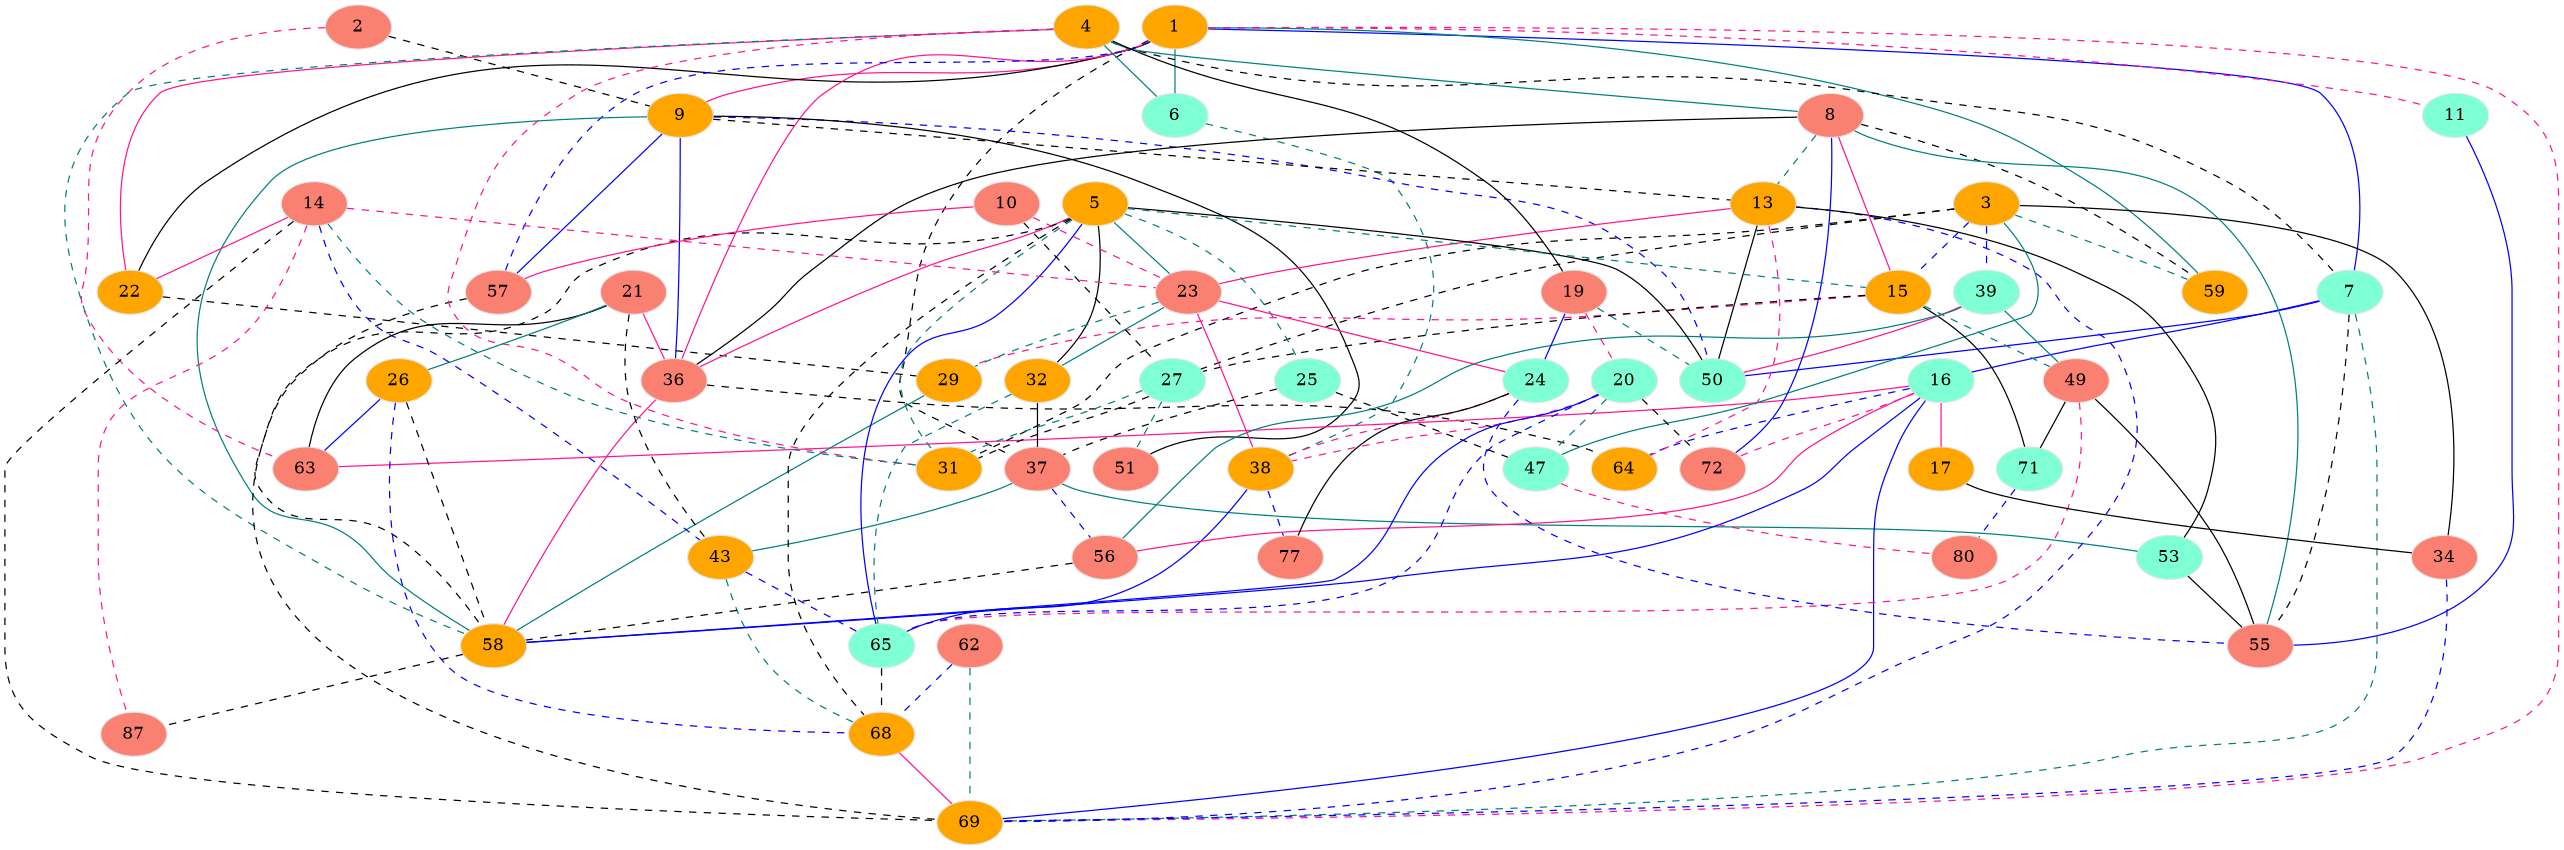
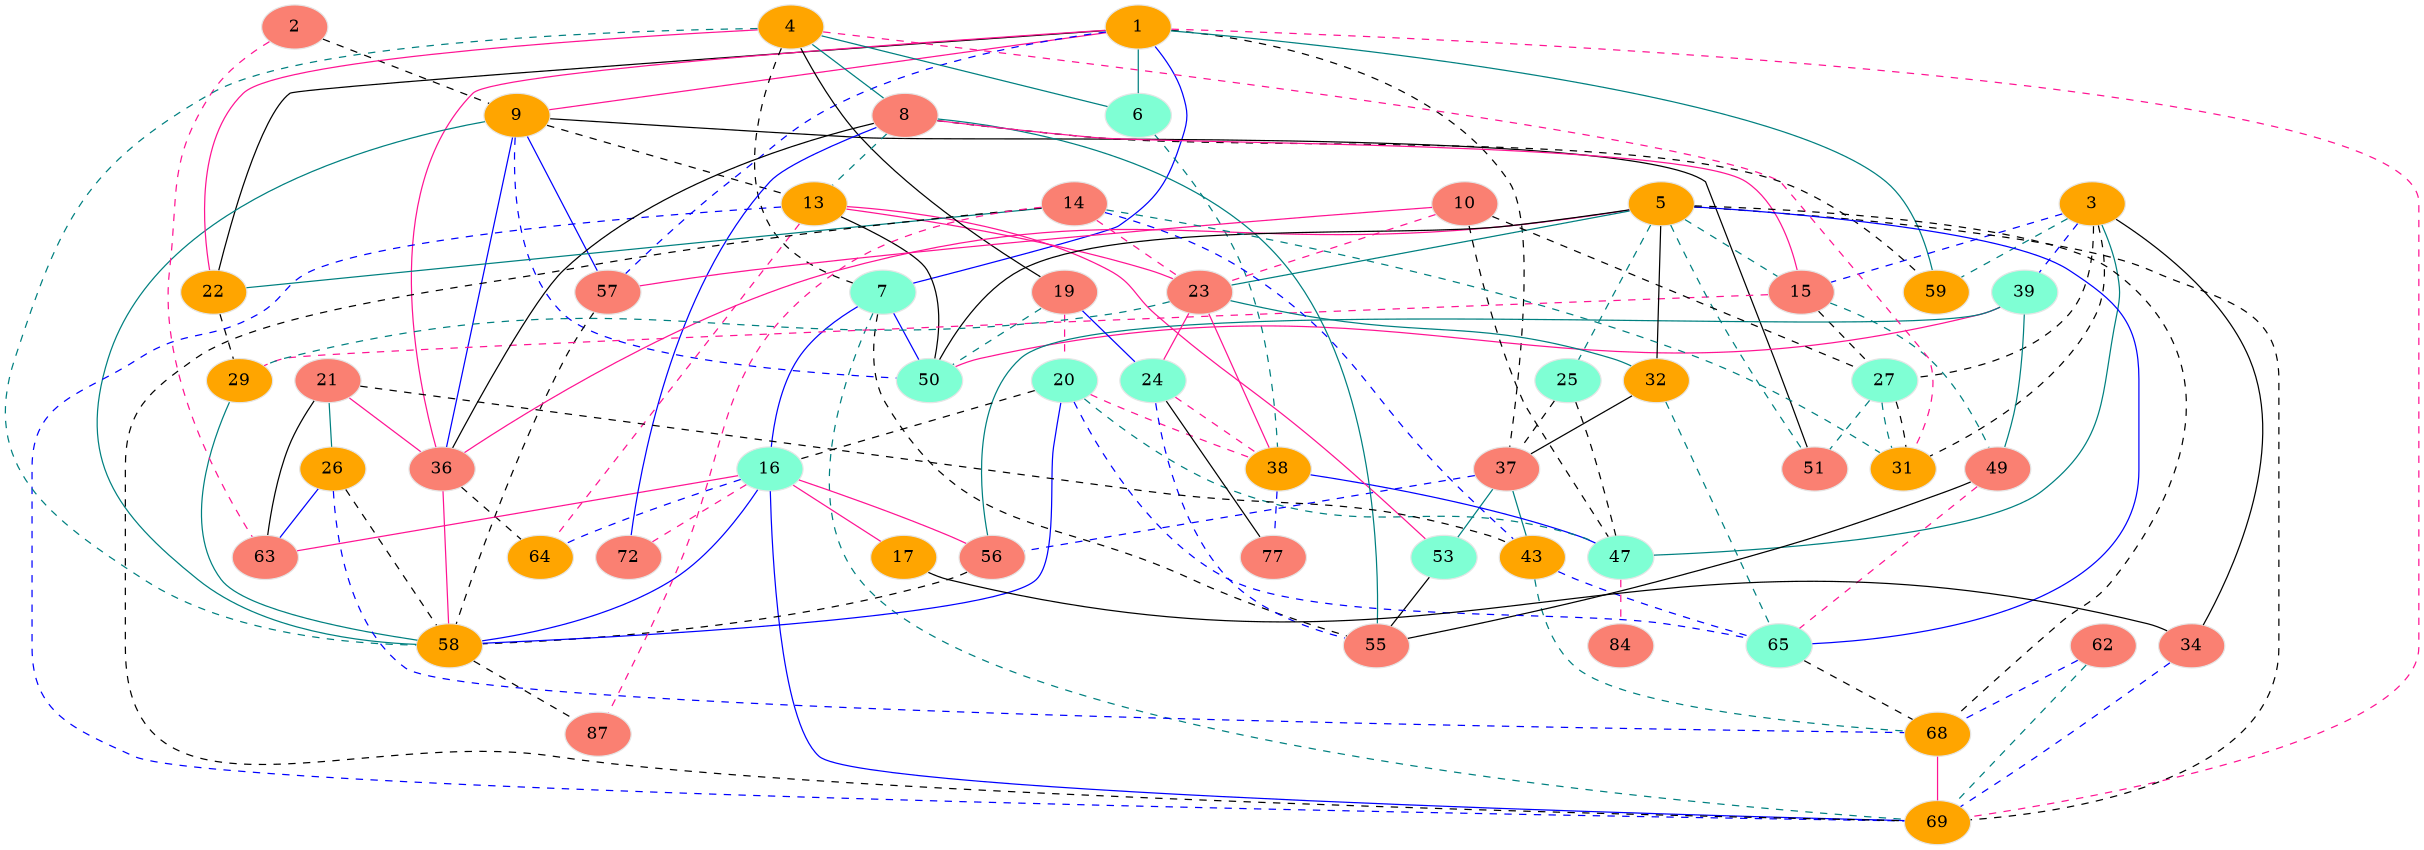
  graph {
    node [color=gray90 fillcolor=salmon style=filled]
    edge [color=black style=dashed]
    1 [fillcolor=orange super="+12"]
    6 [fillcolor=aquamarine]
    7 [fillcolor=aquamarine super="+84"]
    9 [fillcolor=orange super="+44"]
-   11 [fillcolor=aquamarine]
    22 [fillcolor=orange super="+46"]
    36 [super="+81"]
    37 [super="+42"]
    57 [super="+66"]
    59 [fillcolor=orange]
    69 [fillcolor=orange super="+76"]
    38 [fillcolor=orange super="+61"]
    50 [fillcolor=aquamarine super="+60"]
    16 [fillcolor=aquamarine super="+83"]
    55 [super="+67"]
    58 [fillcolor=orange super="+78"]
    51
    13 [fillcolor=orange super="+52"]
    29 [fillcolor=orange]
    64 [fillcolor=orange]
    53 [fillcolor=aquamarine]
    43 [fillcolor=orange super="+48"]
    56 [super="+79"]
    2
    n25 [label=63 super="+35"]
    3 [fillcolor=orange super="+18"]
-   15 [fillcolor=orange super="+30"]
+   15 [super="+30"]
    27 [fillcolor=aquamarine super="+82"]
    31 [fillcolor=orange]
    34
    39 [fillcolor=aquamarine]
    47 [fillcolor=aquamarine super="+74"]
    49 [super="+86"]
-   71 [fillcolor=aquamarine]
-   80
+   80 [label=84]
    4 [fillcolor=orange super="+63"]
    8 [super="+88"]
    19 [super="+41"]
    72
    20 [fillcolor=aquamarine super="+75"]
    24 [fillcolor=aquamarine super="+40"]
    87
    5 [fillcolor=orange super="+70"]
    23 [super="+28"]
    25 [fillcolor=aquamarine]
    32 [fillcolor=orange]
    65 [fillcolor=aquamarine super="+73"]
    68 [fillcolor=orange super="+85"]
    77
    17 [fillcolor=orange]
    10
    14 [super="+45"]
    26 [fillcolor=orange super="+54"]
    21
    62
    1 -- 6 [color=teal style=solid]
    1 -- 7 [color=blue style=solid]
    1 -- 9 [color=deeppink style=solid]
-   1 -- 11 [color=deeppink]
    1 -- 22 [style=solid]
    1 -- 36 [color=deeppink style=solid]
    1 -- 37
    1 -- 57 [color=blue]
    1 -- 59 [color=teal style=solid]
    1 -- 69 [color=deeppink]
    6 -- 38 [color=teal]
    7 -- 69 [color=teal]
    7 -- 50 [color=blue style=solid]
    7 -- 16 [color=blue style=solid]
    7 -- 55
    9 -- 36 [color=blue style=solid]
    9 -- 57 [color=blue style=solid]
    9 -- 50 [color=blue]
    9 -- 58 [color=teal style=solid]
    9 -- 51 [style=solid]
    9 -- 13
-   11 -- 55 [color=blue style=solid]
    22 -- 29
    36 -- 58 [color=deeppink style=solid]
    36 -- 64
    37 -- 53 [color=teal style=solid]
    37 -- 43 [color=teal style=solid]
    37 -- 56 [color=blue]
    57 -- 58
-   38 -- 65 [color=blue style=solid]
+   38 -- 47 [color=blue style=solid]
    38 -- 77 [color=blue]
    16 -- 69 [color=blue style=solid]
    16 -- 58 [color=blue style=solid]
    16 -- 64 [color=blue]
    16 -- 56 [color=deeppink style=solid]
    16 -- n25 [color=deeppink style=solid]
    16 -- 72 [color=deeppink]
    16 -- 17 [color=deeppink style=solid]
    58 -- 87
    13 -- 69 [color=blue]
    13 -- 50 [style=solid]
    13 -- 64 [color=deeppink]
-   13 -- 53 [style=solid]
+   13 -- 53 [color=deeppink style=solid]
    13 -- 23 [color=deeppink style=solid]
    29 -- 58 [color=teal style=solid]
    53 -- 55 [style=solid]
    43 -- 65 [color=blue]
    43 -- 68 [color=teal]
    56 -- 58
    2 -- 9
    2 -- n25 [color=deeppink]
    3 -- 59 [color=teal]
    3 -- 15 [color=blue]
    3 -- 27
    3 -- 31
    3 -- 34 [style=solid]
    3 -- 39 [color=blue]
    3 -- 47 [color=teal style=solid]
    15 -- 29 [color=deeppink]
    15 -- 27
    15 -- 49 [color=teal]
-   15 -- 71 [style=solid]
    27 -- 51 [color=teal]
    27 -- 31 [color=teal]
    27 -- 31
    34 -- 69 [color=blue]
    39 -- 50 [color=deeppink style=solid]
    39 -- 56 [color=teal style=solid]
    39 -- 49 [color=teal style=solid]
    47 -- 80 [color=deeppink]
    49 -- 55 [style=solid]
-   49 -- 71 [style=solid]
    49 -- 65 [color=deeppink]
-   71 -- 80 [color=blue]
    4 -- 6 [color=teal style=solid]
    4 -- 7
    4 -- 22 [color=deeppink style=solid]
    4 -- 58 [color=teal]
    4 -- 31 [color=deeppink]
    4 -- 8 [color=teal style=solid]
    4 -- 19 [style=solid]
    8 -- 36 [style=solid]
    8 -- 59
    8 -- 55 [color=teal style=solid]
    8 -- 13 [color=teal]
    8 -- 15 [color=deeppink style=solid]
    8 -- 72 [color=blue style=solid]
    19 -- 50 [color=teal]
    19 -- 20 [color=deeppink]
    19 -- 24 [color=blue style=solid]
    20 -- 38 [color=deeppink]
    20 -- 58 [color=blue style=solid]
    20 -- 47 [color=teal]
-   20 -- 72
+   20 -- 16
    20 -- 65 [color=blue]
    24 -- 38 [color=deeppink]
    24 -- 55 [color=blue]
    24 -- 77 [style=solid]
    5 -- 36 [color=deeppink style=solid]
    5 -- 69 [weight=2]
    5 -- 50 [style=solid]
-   5 -- 31 [color=teal]
+   5 -- 51 [color=teal]
    5 -- 15 [color=teal]
    5 -- 23 [color=teal style=solid]
    5 -- 25 [color=teal]
    5 -- 32 [style=solid]
    5 -- 65 [color=blue style=solid]
    5 -- 68
    23 -- 38 [color=deeppink style=solid]
    23 -- 29 [color=teal]
    23 -- 24 [color=deeppink style=solid weight=2]
    23 -- 32 [color=teal style=solid]
    25 -- 37
    25 -- 47
    32 -- 37 [style=solid]
    32 -- 65 [color=teal]
    65 -- 68
    68 -- 69 [color=deeppink style=solid weight=2]
    17 -- 34 [style=solid]
    10 -- 57 [color=deeppink style=solid]
    10 -- 27
+   10 -- 47
    10 -- 23 [color=deeppink]
-   14 -- 22 [color=deeppink style=solid]
+   14 -- 22 [color=teal style=solid]
    14 -- 69
    14 -- 43 [color=blue]
    14 -- 31 [color=teal]
    14 -- 87 [color=deeppink]
    14 -- 23 [color=deeppink]
    26 -- 58
    26 -- n25 [color=blue style=solid]
    26 -- 68 [color=blue]
    21 -- 36 [color=deeppink style=solid]
    21 -- 43
    21 -- n25 [style=solid]
    21 -- 26 [color=teal style=solid]
    62 -- 69 [color=teal]
    62 -- 68 [color=blue]
  }
